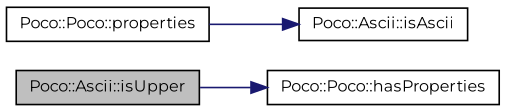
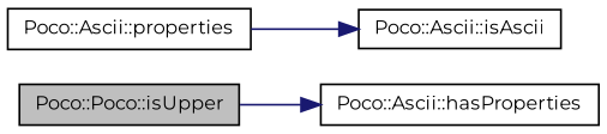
  digraph {
    fontname=Montserrat
    rankdir=LR
    node [color=black fillcolor=white fontname=Montserrat fontsize=10 shape=record style=filled]
    edge [color=midnightblue fontname=Montserrat fontsize=10 labelfontname=Helvetica labelfontsize=10 style=solid]
-   n1 [fillcolor=grey75 fontcolor=black height=0.2 label="Poco::Ascii::isUpper" width=0.4]
-   n2 [height=0.2 label="Poco::Poco::hasProperties" width=0.4]
-   n3 [height=0.2 label="Poco::Poco::properties" width=0.4]
+   n1 [fillcolor=grey75 fontcolor=black height=0.2 label="Poco::Poco::isUpper" width=0.4]
+   n2 [height=0.2 label="Poco::Ascii::hasProperties" width=0.4]
+   n3 [height=0.2 label="Poco::Ascii::properties" width=0.4]
    n4 [height=0.2 label="Poco::Ascii::isAscii" width=0.4]
    n1 -> n2
    n3 -> n4
  }
